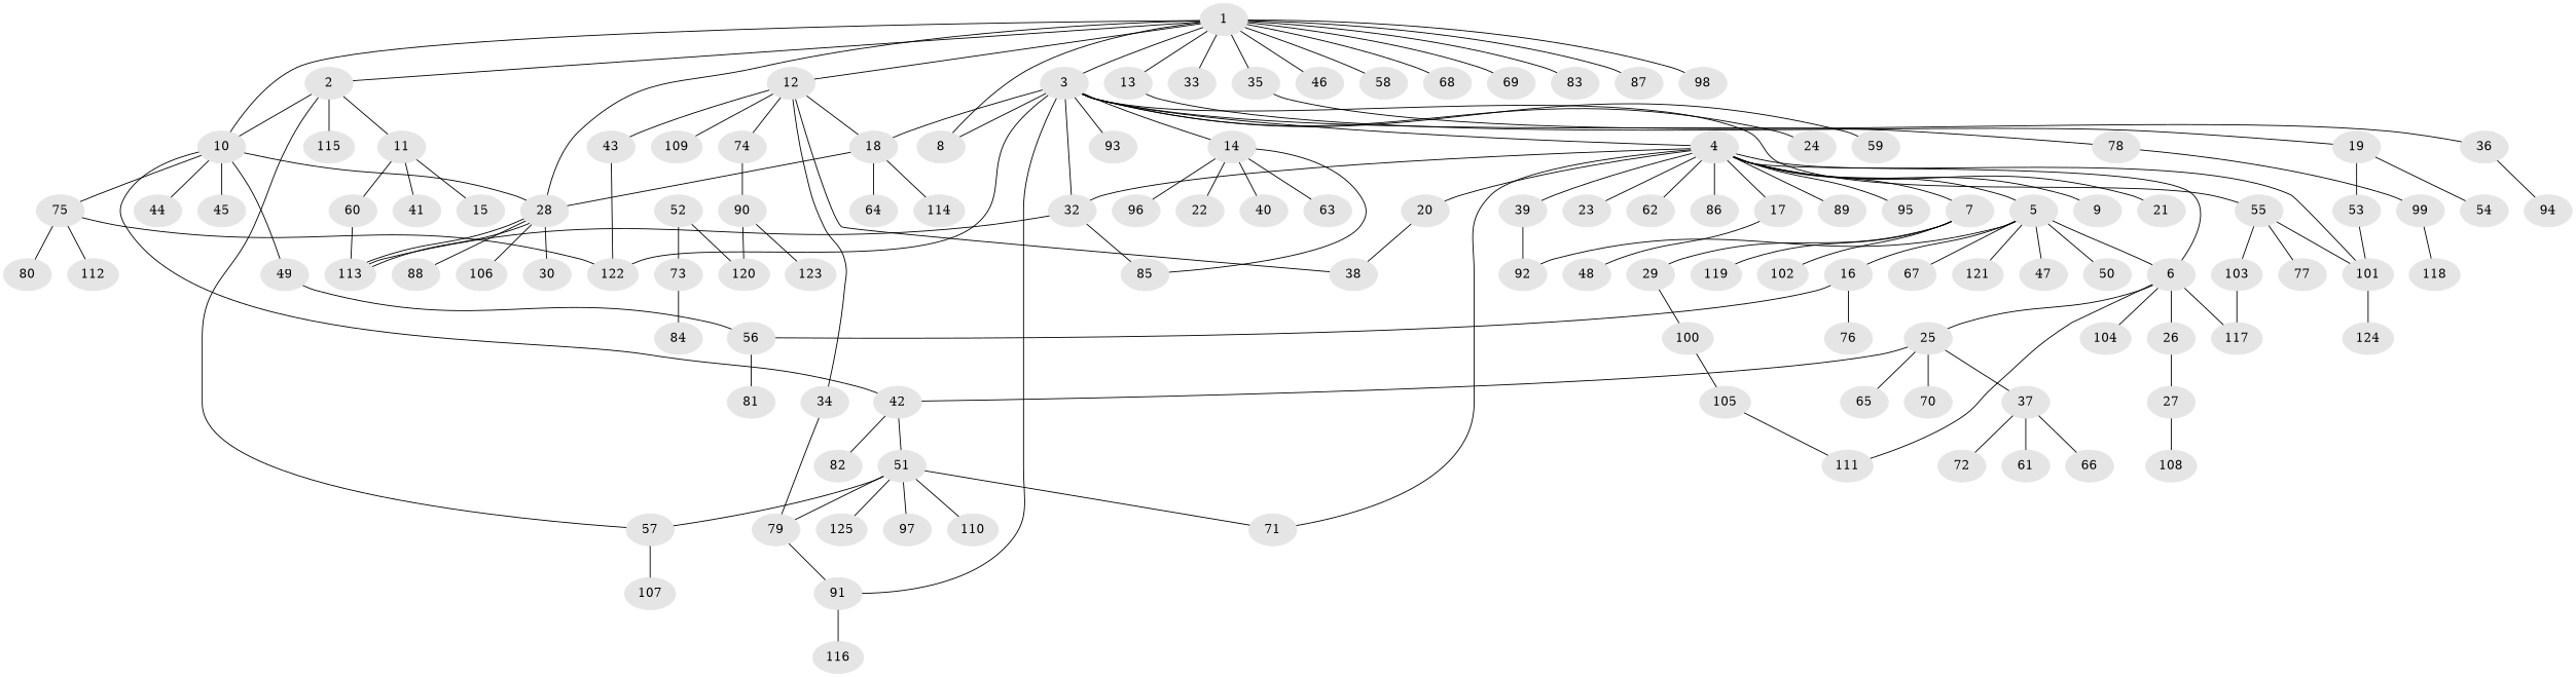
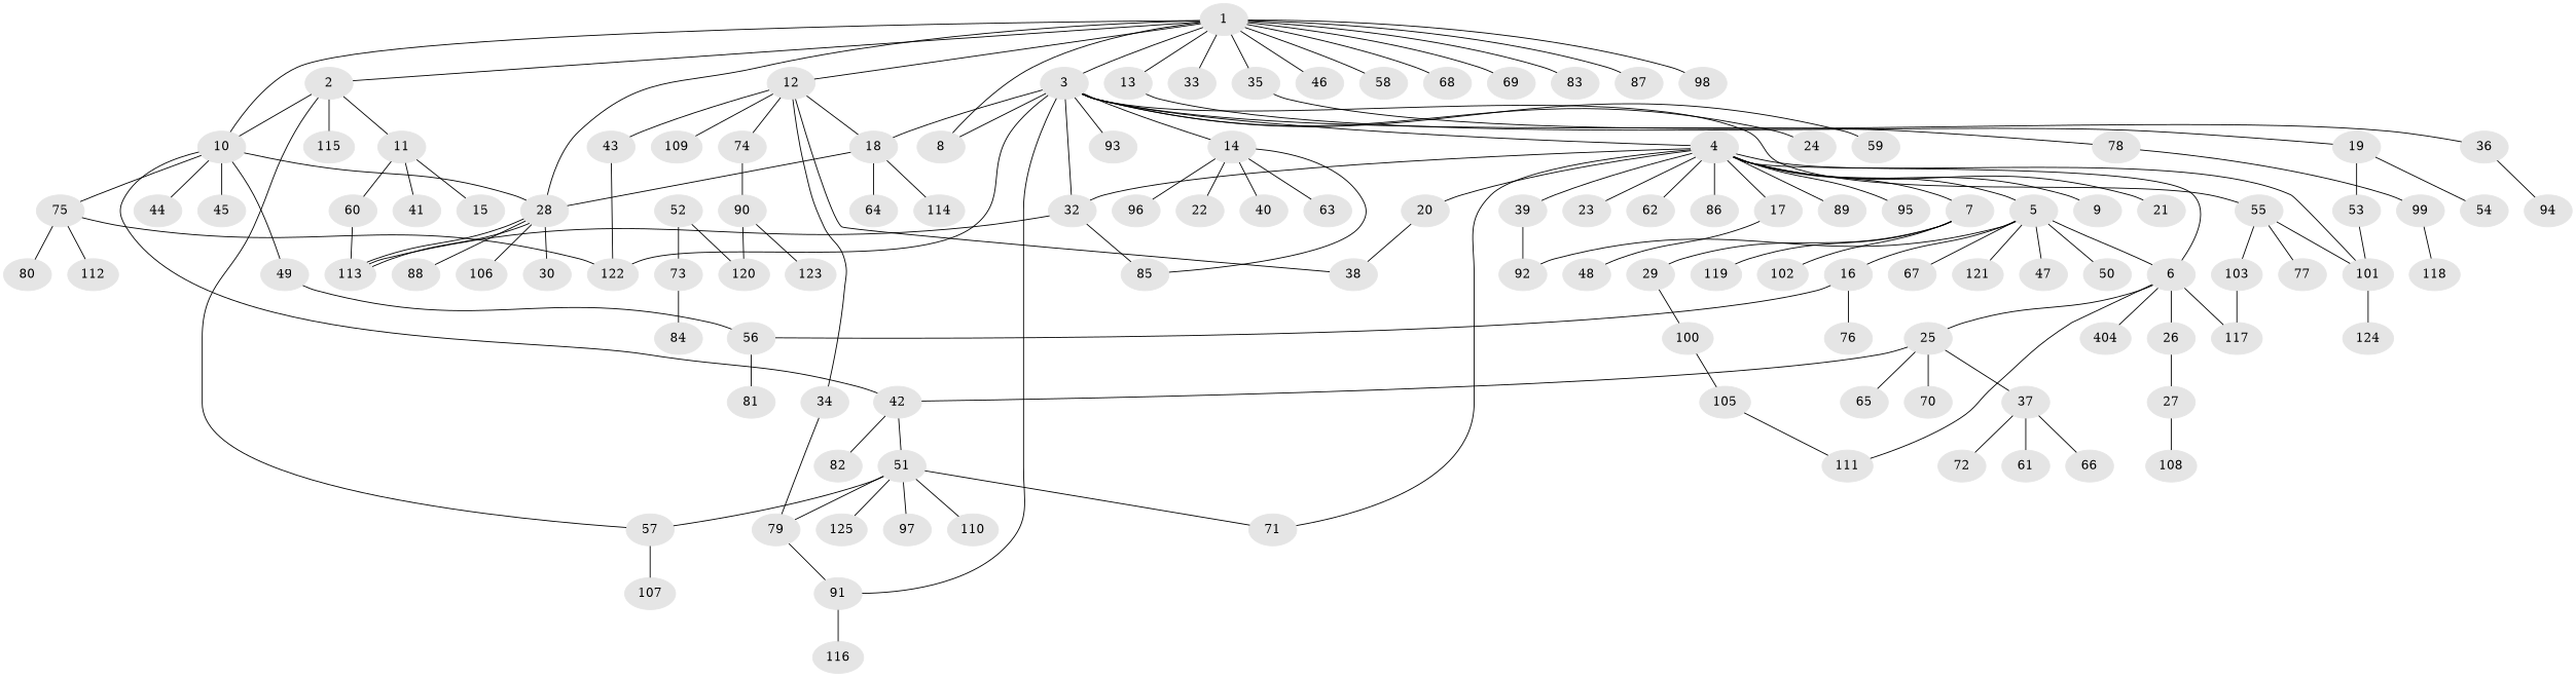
  graph {
    node [color=gray90 style=filled]
    1
    2
    3
    8
    10
    12
    13
    28
    33
    35
    46
    58
    68
    69
    83
    87
    98
    11
    57
    115
    4
    14
    18
    24
    32
    55
    59
    78
    91
    93
    122
    42
    44
    45
    49
    75
    34
    38
    43
    74
    109
    19
    30
    88
    106
    113
    36
    15
    41
    60
    107
    5
    6
    7
    9
    17
    20
    21
    23
    39
    62
    71
    86
    89
    95
    101
    22
    40
    63
    85
    96
    64
    114
    52
    73
    120
    77
    103
    99
    116
    16
    47
    50
    67
    92
    121
    25
    26
-   104
+   104 [label=404]
    111
    117
    29
    102
    119
    48
    124
    56
    76
    37
    65
    70
    27
    100
    51
    82
    80
    112
    79
    90
    53
    54
    81
    61
    66
    72
    108
    105
    94
    97
    110
    125
    84
    123
    118
    1 -- 2
    1 -- 3
    1 -- 8
    1 -- 10
    1 -- 12
    1 -- 13
    1 -- 28
    1 -- 33
    1 -- 35
    1 -- 46
    1 -- 58
    1 -- 68
    1 -- 69
    1 -- 83
    1 -- 87
    1 -- 98
    2 -- 10
    2 -- 11
    2 -- 57
    2 -- 115
    3 -- 8
    3 -- 4
    3 -- 14
    3 -- 18
    3 -- 24
    3 -- 32
    3 -- 55
    3 -- 59
    3 -- 78
    3 -- 91
    3 -- 93
    3 -- 122
    10 -- 28
    10 -- 42
    10 -- 44
    10 -- 45
    10 -- 49
    10 -- 75
    12 -- 18
    12 -- 34
    12 -- 38
    12 -- 43
    12 -- 74
    12 -- 109
    13 -- 19
    28 -- 30
    28 -- 88
    28 -- 106
    28 -- 113
    28 -- 113
    35 -- 36
    11 -- 15
    11 -- 41
    11 -- 60
    57 -- 107
    4 -- 32
    4 -- 5
    4 -- 6
    4 -- 7
    4 -- 9
    4 -- 17
    4 -- 20
    4 -- 21
    4 -- 23
    4 -- 39
    4 -- 62
    4 -- 71
    4 -- 86
    4 -- 89
    4 -- 95
    4 -- 101
    14 -- 22
    14 -- 40
    14 -- 63
    14 -- 85
    14 -- 96
    18 -- 28
    18 -- 64
    18 -- 114
    32 -- 113
    32 -- 85
    55 -- 101
    55 -- 77
    55 -- 103
    78 -- 99
    91 -- 116
    42 -- 51
    42 -- 82
    49 -- 56
    75 -- 122
    75 -- 80
    75 -- 112
    34 -- 79
    43 -- 122
    74 -- 90
    19 -- 53
    19 -- 54
    36 -- 94
    60 -- 113
    5 -- 6
    5 -- 16
    5 -- 47
    5 -- 50
    5 -- 67
    5 -- 92
    5 -- 121
    6 -- 25
    6 -- 26
    6 -- 104
    6 -- 111
    6 -- 117
    7 -- 29
    7 -- 102
    7 -- 119
    17 -- 48
    20 -- 38
    39 -- 92
    101 -- 124
    52 -- 73
    52 -- 120
    73 -- 84
    103 -- 117
    99 -- 118
    16 -- 56
    16 -- 76
    25 -- 42
    25 -- 37
    25 -- 65
    25 -- 70
    26 -- 27
    29 -- 100
    56 -- 81
    37 -- 61
    37 -- 66
    37 -- 72
    27 -- 108
    100 -- 105
    51 -- 57
    51 -- 71
    51 -- 79
    51 -- 97
    51 -- 110
    51 -- 125
    79 -- 91
    90 -- 120
    90 -- 123
    53 -- 101
    105 -- 111
  }
